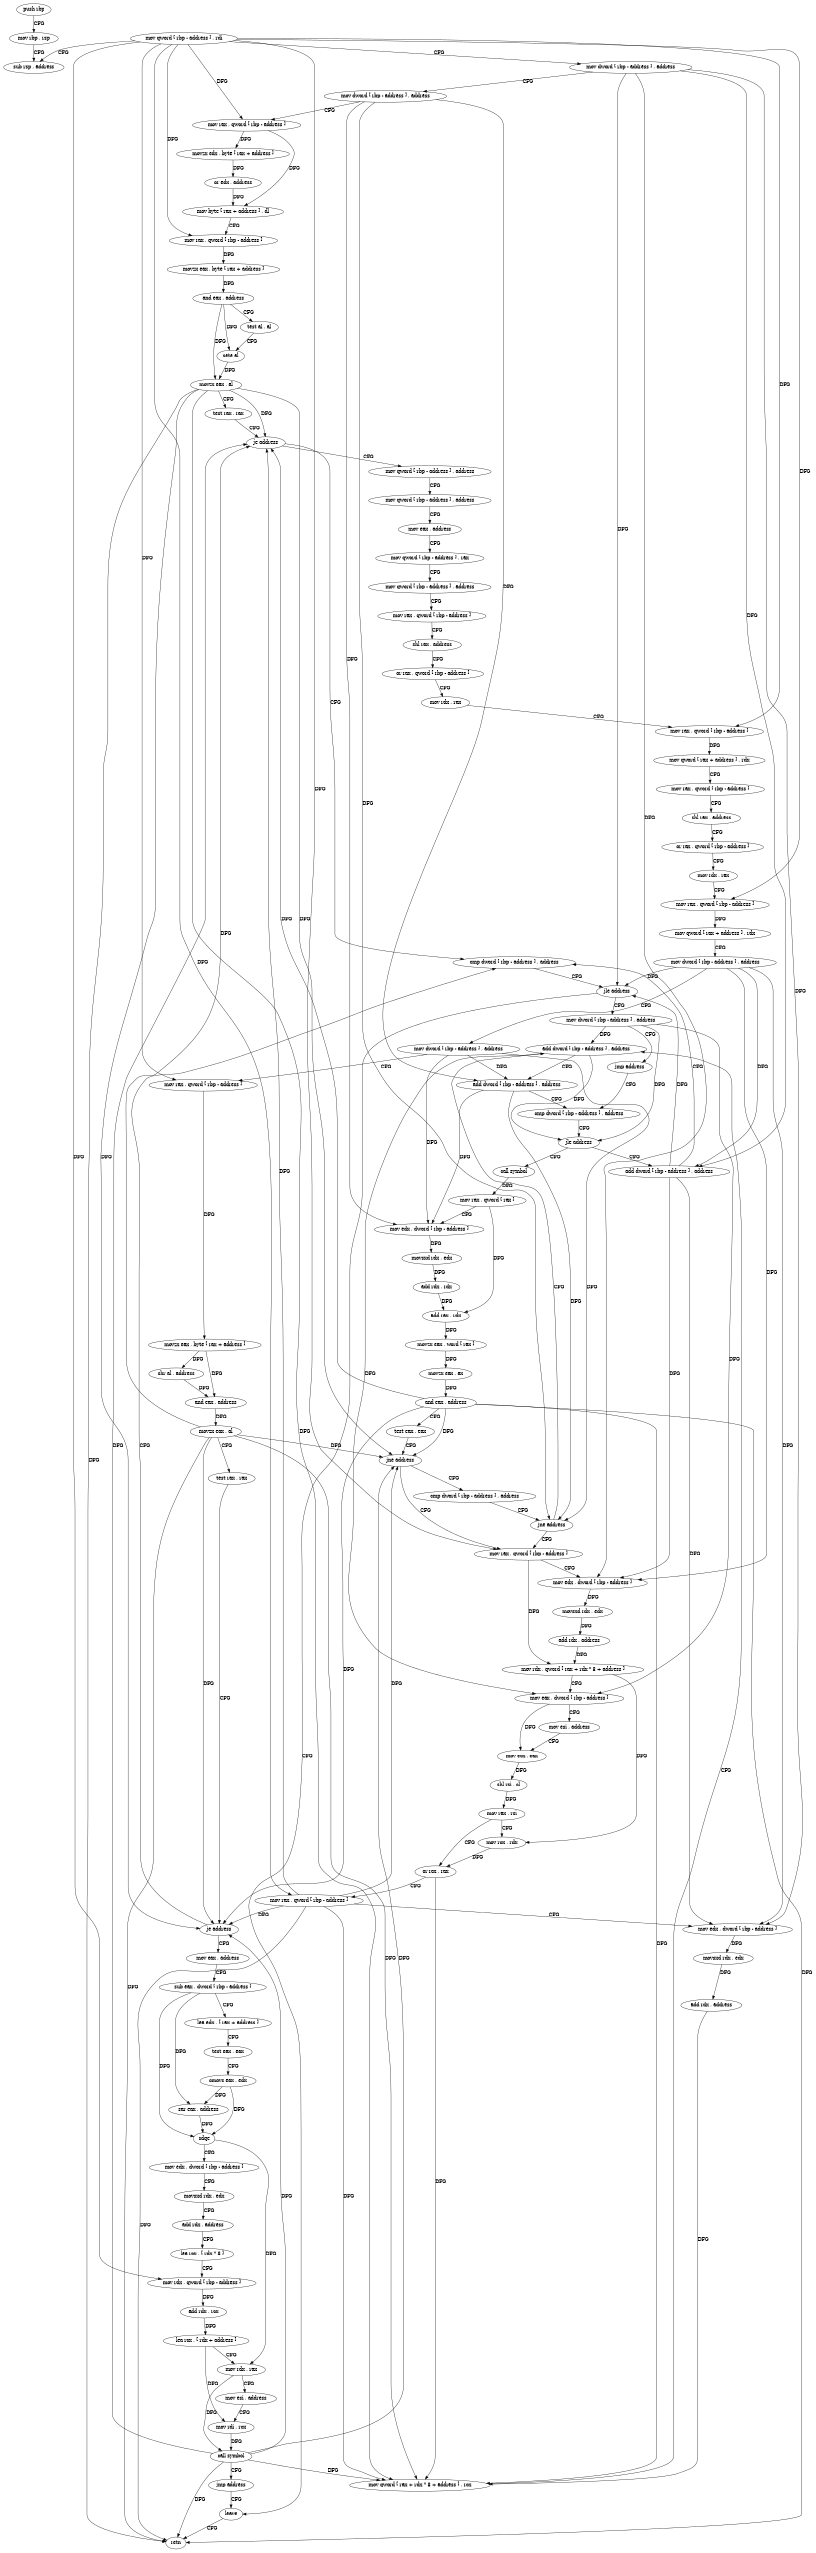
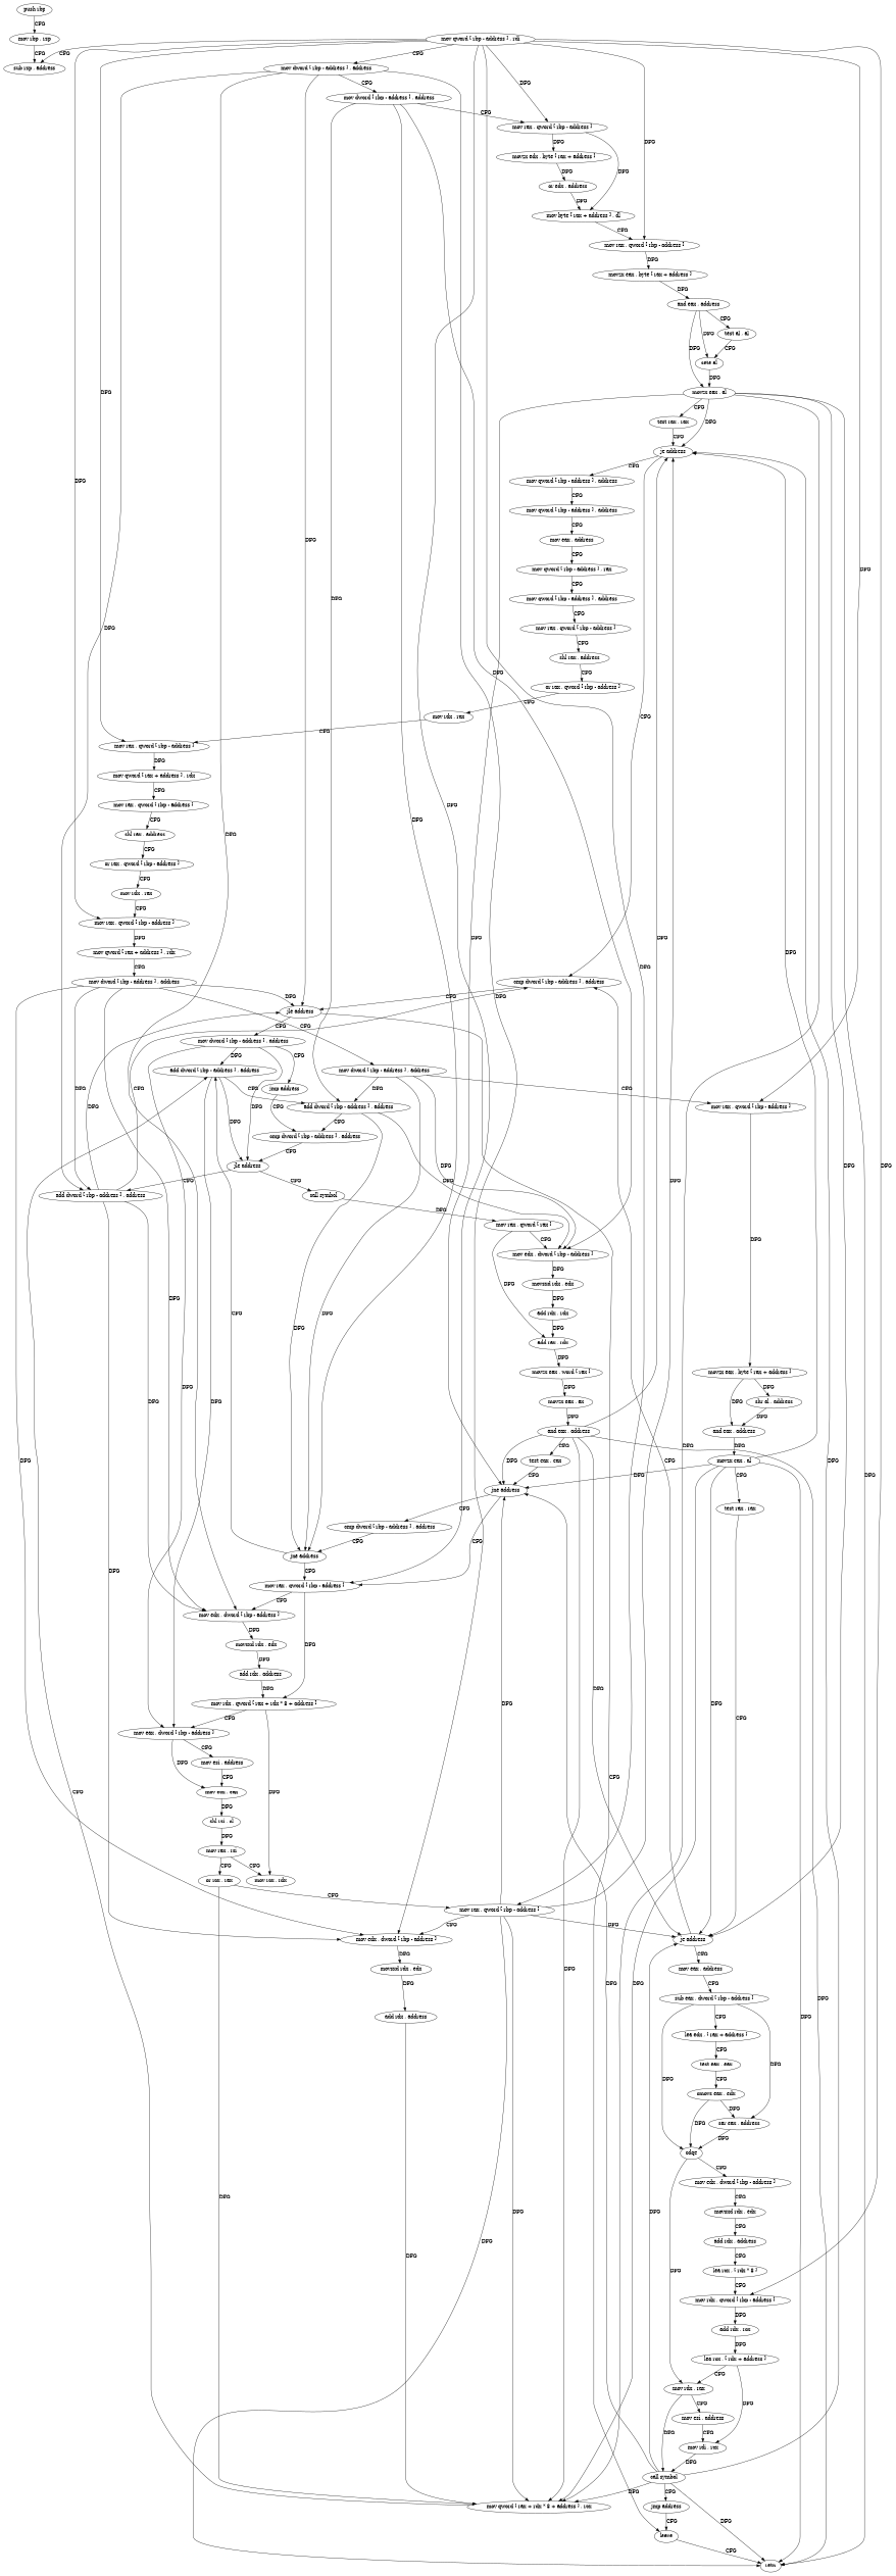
  digraph {
    n1 [label="push rbp"]
    n2 [label="mov rbp , rsp"]
    n3 [label="sub rsp , address"]
    n4 [label="mov qword [ rbp - address ] , rdi"]
    n5 [label="mov dword [ rbp - address ] , address"]
    n6 [label="mov rax , qword [ rbp - address ]"]
    n7 [label="mov rax , qword [ rbp - address ]"]
    n8 [label="mov rax , qword [ rbp - address ]"]
    n9 [label="mov rax , qword [ rbp - address ]"]
    n10 [label="mov rax , qword [ rbp - address ]"]
    n11 [label="mov rdx , qword [ rbp - address ]"]
    n12 [label="mov rax , qword [ rbp - address ]"]
    n13 [label="mov rax , qword [ rbp - address ]"]
    n14 [label="mov dword [ rbp - address ] , address"]
    n15 [label="jle address"]
    n16 [label="add dword [ rbp - address ] , address"]
    n17 [label="mov edx , dword [ rbp - address ]"]
    n18 [label="mov edx , dword [ rbp - address ]"]
    n19 [label="movzx edx , byte [ rax + address ]"]
    n20 [label="mov byte [ rax + address ] , dl"]
    n21 [label="movzx eax , byte [ rax + address ]"]
    n22 [label="mov qword [ rax + address ] , rdx"]
    n23 [label="mov qword [ rax + address ] , rdx"]
    n24 [label="movzx eax , byte [ rax + address ]"]
    n25 [label="add rdx , rcx"]
    n26 [label="mov rdx , qword [ rax + rdx * 8 + address ]"]
    n27 [label="je address"]
    n28 [label="je address"]
    n29 [label=retn]
    n30 [label="jne address"]
    n31 [label="mov qword [ rax + rdx * 8 + address ] , rcx"]
    n32 [label="mov edx , dword [ rbp - address ]"]
    n33 [label="jne address"]
    n34 [label="add dword [ rbp - address ] , address"]
    n35 [label="mov dword [ rbp - address ] , address"]
    n36 [label=leave]
    n37 [label="cmp dword [ rbp - address ] , address"]
    n38 [label="movsxd rdx , edx"]
    n39 [label="movsxd rdx , edx"]
    n40 [label="movsxd rdx , edx"]
    n41 [label="add dword [ rbp - address ] , address"]
    n42 [label="cmp dword [ rbp - address ] , address"]
    n43 [label="or edx , address"]
    n44 [label="and eax , address"]
    n45 [label="test al , al"]
    n46 [label="sete al"]
    n47 [label="movzx eax , al"]
    n48 [label="test rax , rax"]
    n49 [label="mov qword [ rbp - address ] , address"]
    n50 [label="mov eax , address"]
    n51 [label="cmp dword [ rbp - address ] , address"]
    n52 [label="mov qword [ rbp - address ] , address"]
    n53 [label="mov eax , address"]
    n54 [label="jmp address"]
    n55 [label="jle address"]
    n56 [label="mov eax , dword [ rbp - address ]"]
    n57 [label="call symbol"]
    n58 [label="mov esi , address"]
    n59 [label="mov ecx , eax"]
    n60 [label="mov qword [ rbp - address ] , rax"]
    n61 [label="mov qword [ rbp - address ] , address"]
    n62 [label="mov rax , qword [ rbp - address ]"]
    n63 [label="shl rax , address"]
    n64 [label="or rax , qword [ rbp - address ]"]
    n65 [label="mov rdx , rax"]
    n66 [label="mov rax , qword [ rbp - address ]"]
    n67 [label="shl rax , address"]
    n68 [label="or rax , qword [ rbp - address ]"]
    n69 [label="mov rdx , rax"]
    n70 [label="mov dword [ rbp - address ] , address"]
    n71 [label="mov dword [ rbp - address ] , address"]
    n72 [label="shr al , address"]
    n73 [label="and eax , address"]
    n74 [label="movzx eax , al"]
    n75 [label="test rax , rax"]
    n76 [label="sub eax , dword [ rbp - address ]"]
    n77 [label="lea edx , [ rax + address ]"]
    n78 [label="sar eax , address"]
    n79 [label=cdqe]
    n80 [label="test eax , eax"]
    n81 [label="mov edx , dword [ rbp - address ]"]
    n82 [label="mov rdx , rax"]
    n83 [label="cmovs eax , edx"]
    n84 [label="movsxd rdx , edx"]
    n85 [label="mov esi , address"]
    n86 [label="call symbol"]
    n87 [label="add rdx , address"]
    n88 [label="lea rcx , [ rdx * 8 ]"]
    n89 [label="lea rcx , [ rdx + address ]"]
    n90 [label="mov rdi , rcx"]
    n91 [label="jmp address"]
    n92 [label="mov rax , qword [ rax ]"]
    n93 [label="add rax , rdx"]
    n94 [label="movzx eax , word [ rax ]"]
    n95 [label="add rdx , rdx"]
    n96 [label="movzx eax , ax"]
    n97 [label="and eax , address"]
    n98 [label="test eax , eax"]
    n99 [label="mov rcx , rdx"]
    n100 [label="add rdx , address"]
    n101 [label="or rcx , rax"]
    n102 [label="shl rsi , cl"]
    n103 [label="mov rax , rsi"]
    n104 [label="add rdx , address"]
    n1 -> n2 [label=CFG]
    n2 -> n3 [label=CFG]
    n4 -> n3 [label=CFG]
    n4 -> n5 [label=CFG]
    n4 -> n6 [label=DFG]
    n4 -> n7 [label=DFG]
    n4 -> n8 [label=DFG]
    n4 -> n9 [label=DFG]
    n4 -> n10 [label=DFG]
    n4 -> n11 [label=DFG]
    n4 -> n12 [label=DFG]
    n4 -> n13 [label=DFG]
    n5 -> n14 [label=CFG]
    n5 -> n15 [label=DFG]
    n5 -> n16 [label=DFG]
    n5 -> n17 [label=DFG]
    n5 -> n18 [label=DFG]
    n6 -> n19 [label=DFG]
    n6 -> n20 [label=DFG]
    n7 -> n21 [label=DFG]
    n8 -> n22 [label=DFG]
    n9 -> n23 [label=DFG]
    n10 -> n24 [label=DFG]
    n11 -> n25 [label=DFG]
    n12 -> n17 [label=CFG]
    n12 -> n26 [label=DFG]
    n13 -> n18 [label=CFG]
    n13 -> n27 [label=DFG]
    n13 -> n28 [label=DFG]
    n13 -> n29 [label=DFG]
    n13 -> n30 [label=DFG]
    n13 -> n31 [label=DFG]
    n14 -> n6 [label=CFG]
    n14 -> n32 [label=DFG]
    n14 -> n33 [label=DFG]
    n14 -> n34 [label=DFG]
    n15 -> n35 [label=CFG]
    n15 -> n36 [label=CFG]
    n16 -> n15 [label=DFG]
    n16 -> n17 [label=DFG]
    n16 -> n18 [label=DFG]
    n16 -> n37 [label=CFG]
    n17 -> n38 [label=DFG]
    n18 -> n39 [label=DFG]
    n19 -> n43 [label=DFG]
    n20 -> n7 [label=CFG]
    n21 -> n44 [label=DFG]
    n22 -> n66 [label=CFG]
    n23 -> n70 [label=CFG]
    n24 -> n72 [label=DFG]
    n24 -> n73 [label=DFG]
    n25 -> n89 [label=DFG]
    n26 -> n56 [label=CFG]
    n26 -> n99 [label=DFG]
    n27 -> n37 [label=CFG]
    n27 -> n49 [label=CFG]
    n28 -> n37 [label=CFG]
    n28 -> n50 [label=CFG]
    n30 -> n12 [label=CFG]
    n30 -> n51 [label=CFG]
    n31 -> n41 [label=CFG]
    n32 -> n40 [label=DFG]
    n33 -> n12 [label=CFG]
    n33 -> n41 [label=CFG]
    n34 -> n32 [label=DFG]
    n34 -> n33 [label=DFG]
    n34 -> n42 [label=CFG]
    n35 -> n41 [label=DFG]
    n35 -> n54 [label=CFG]
    n35 -> n55 [label=DFG]
    n35 -> n56 [label=DFG]
    n36 -> n29 [label=CFG]
    n37 -> n15 [label=CFG]
    n38 -> n100 [label=DFG]
    n39 -> n104 [label=DFG]
    n40 -> n95 [label=DFG]
    n41 -> n34 [label=CFG]
    n41 -> n55 [label=DFG]
    n41 -> n56 [label=DFG]
    n42 -> n55 [label=CFG]
    n43 -> n20 [label=DFG]
    n44 -> n45 [label=CFG]
    n44 -> n46 [label=DFG]
    n44 -> n47 [label=DFG]
    n45 -> n46 [label=CFG]
    n46 -> n47 [label=DFG]
    n47 -> n27 [label=DFG]
    n47 -> n28 [label=DFG]
    n47 -> n29 [label=DFG]
    n47 -> n30 [label=DFG]
    n47 -> n31 [label=DFG]
    n47 -> n48 [label=CFG]
    n48 -> n27 [label=CFG]
    n49 -> n52 [label=CFG]
    n50 -> n76 [label=CFG]
    n51 -> n33 [label=CFG]
    n52 -> n53 [label=CFG]
    n53 -> n60 [label=CFG]
    n54 -> n42 [label=CFG]
    n55 -> n16 [label=CFG]
    n55 -> n57 [label=CFG]
    n56 -> n58 [label=CFG]
    n56 -> n59 [label=DFG]
    n57 -> n92 [label=DFG]
    n58 -> n59 [label=CFG]
    n59 -> n102 [label=DFG]
    n60 -> n61 [label=CFG]
    n61 -> n62 [label=CFG]
    n62 -> n63 [label=CFG]
    n63 -> n64 [label=CFG]
    n64 -> n65 [label=CFG]
    n65 -> n8 [label=CFG]
    n66 -> n67 [label=CFG]
    n67 -> n68 [label=CFG]
    n68 -> n69 [label=CFG]
    n69 -> n9 [label=CFG]
    n70 -> n15 [label=DFG]
    n70 -> n16 [label=DFG]
    n70 -> n17 [label=DFG]
    n70 -> n18 [label=DFG]
    n70 -> n71 [label=CFG]
    n71 -> n10 [label=CFG]
    n71 -> n32 [label=DFG]
    n71 -> n33 [label=DFG]
    n71 -> n34 [label=DFG]
    n72 -> n73 [label=DFG]
    n73 -> n74 [label=DFG]
    n74 -> n27 [label=DFG]
    n74 -> n28 [label=DFG]
    n74 -> n29 [label=DFG]
    n74 -> n30 [label=DFG]
    n74 -> n31 [label=DFG]
    n74 -> n75 [label=CFG]
    n75 -> n28 [label=CFG]
    n76 -> n77 [label=CFG]
    n76 -> n78 [label=DFG]
    n76 -> n79 [label=DFG]
    n77 -> n80 [label=CFG]
    n78 -> n79 [label=DFG]
    n79 -> n81 [label=CFG]
    n79 -> n82 [label=DFG]
    n80 -> n83 [label=CFG]
    n81 -> n84 [label=CFG]
    n82 -> n85 [label=CFG]
    n82 -> n86 [label=DFG]
    n83 -> n78 [label=DFG]
    n83 -> n79 [label=DFG]
    n84 -> n87 [label=CFG]
    n85 -> n90 [label=CFG]
    n86 -> n27 [label=DFG]
    n86 -> n28 [label=DFG]
    n86 -> n29 [label=DFG]
    n86 -> n30 [label=DFG]
    n86 -> n31 [label=DFG]
    n86 -> n91 [label=CFG]
    n87 -> n88 [label=CFG]
    n88 -> n11 [label=CFG]
    n89 -> n82 [label=CFG]
    n89 -> n90 [label=DFG]
    n90 -> n86 [label=DFG]
    n91 -> n36 [label=CFG]
    n92 -> n32 [label=CFG]
    n92 -> n93 [label=DFG]
    n93 -> n94 [label=DFG]
    n94 -> n96 [label=DFG]
    n95 -> n93 [label=DFG]
    n96 -> n97 [label=DFG]
    n97 -> n27 [label=DFG]
    n97 -> n28 [label=DFG]
    n97 -> n29 [label=DFG]
    n97 -> n30 [label=DFG]
    n97 -> n31 [label=DFG]
    n97 -> n98 [label=CFG]
    n98 -> n30 [label=CFG]
-   n99 -> n101 [label=DFG]
    n100 -> n26 [label=DFG]
    n101 -> n13 [label=CFG]
    n101 -> n31 [label=DFG]
    n102 -> n103 [label=DFG]
    n103 -> n99 [label=CFG]
    n103 -> n101 [label=CFG]
    n104 -> n31 [label=DFG]
  }
